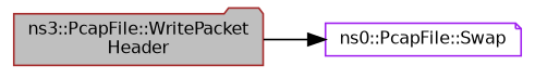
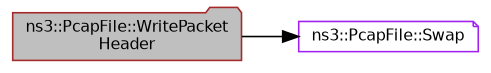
  digraph {
    rankdir=LR
    node [fontname=Helvetica fontsize=10 style=filled]
    n1 [color=brown fillcolor=grey75 fontcolor=black height=0.2 label="ns3::PcapFile::WritePacket\lHeader" shape=folder width=0.4]
-   n2 [color=purple fillcolor=white height=0.2 label="ns0::PcapFile::Swap" shape=note width=0.4]
+   n2 [color=purple fillcolor=white height=0.2 label="ns3::PcapFile::Swap" shape=note width=0.4]
    n1 -> n2 [color=black fontname=Helvetica fontsize=10 labelfontname=Helvetica labelfontsize=10 style=solid]
  }
